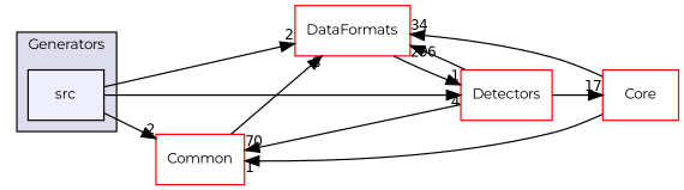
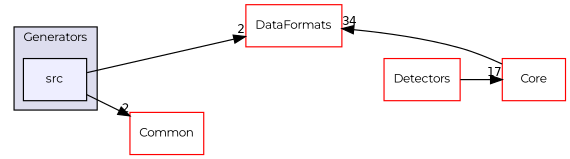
  digraph {
    compound=true
    fontname=Montserrat
    rankdir=LR
    node [fontname=Montserrat fontsize=10 shape=box color=red]
    edge [fontname=Montserrat headlabel=2 labeldistance=1.5 labelfontname=Helvetica labelfontsize=10]
    n1 [fillcolor="#eeeeff" label=src pencolor=black style=filled color=""]
    n2 [label=Common]
    n3 [label=Detectors]
    n4 [label=DataFormats]
    n5 [label=Core]
    subgraph cluster_1 {
      bgcolor="#ddddee"
      fontsize=10
      label=Generators
      pencolor=black
      n1
    }
    n1 -> n2
-   n1 -> n3 [headlabel=4]
    n1 -> n4
-   n2 -> n4 [headlabel=3]
-   n3 -> n2 [headlabel=70]
-   n3 -> n4 [headlabel=296]
    n3 -> n5 [headlabel=17]
-   n4 -> n3 [headlabel=1]
-   n5 -> n2 [headlabel=1]
    n5 -> n4 [headlabel=34]
  }
